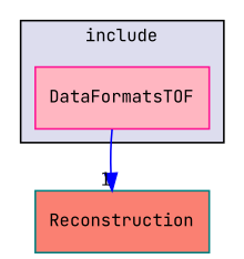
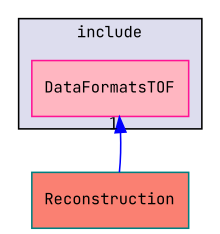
  digraph {
    compound=true
    fontname="JetBrains Mono"
    node [fontname="JetBrains Mono" fontsize=10 shape=box style=filled]
    n1 [fillcolor=lightpink label=DataFormatsTOF pencolor=black color=deeppink]
    n2 [color=teal label=Reconstruction fillcolor=salmon]
    subgraph cluster_1 {
      bgcolor="#ddddee"
      fontsize=10
      label=include
      pencolor=black
      n1
    }
-   n1 -> n2 [headlabel=1 labeldistance=1.5 labelfontname=Helvetica labelfontsize=10 color=blue style=solid fontname="JetBrains Mono"]
+   n2 -> n1 [headlabel=1 labeldistance=1.5 labelfontname=Helvetica labelfontsize=10 color=blue style=solid fontname="JetBrains Mono"]
  }
